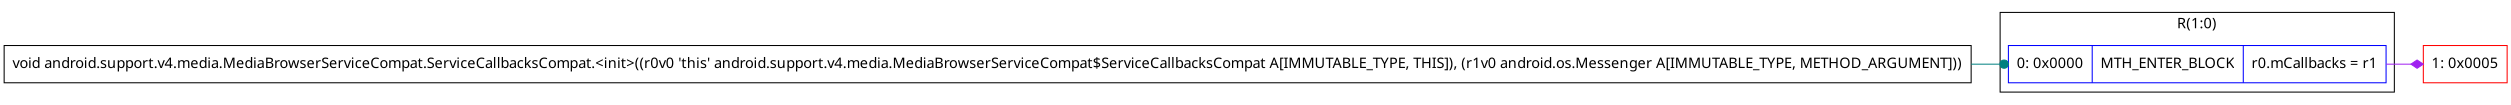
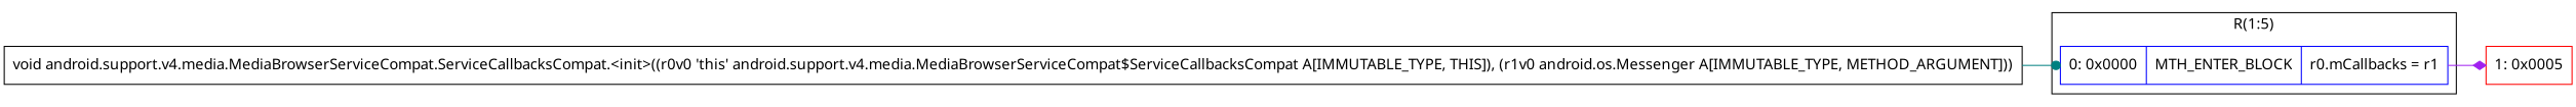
  digraph {
    rankdir=LR
    fontname="Noto Sans"
    node [shape=record fontname="Noto Sans"]
    edge [fontname="Noto Sans"]
    n1 [color=blue label="{0\:\ 0x0000|MTH_ENTER_BLOCK\l|r0.mCallbacks = r1\l}"]
    n2 [color=red label="{1\:\ 0x0005}"]
    n3 [label="{void android.support.v4.media.MediaBrowserServiceCompat.ServiceCallbacksCompat.\<init\>((r0v0 'this' android.support.v4.media.MediaBrowserServiceCompat$ServiceCallbacksCompat A[IMMUTABLE_TYPE, THIS]), (r1v0 android.os.Messenger A[IMMUTABLE_TYPE, METHOD_ARGUMENT])) }"]
    subgraph cluster_1 {
-     label="R(1:0)"
+     label="R(1:5)"
      n1
    }
    n1 -> n2 [color=purple arrowhead=diamond]
    n3 -> n1 [color=teal arrowhead=dot]
  }
